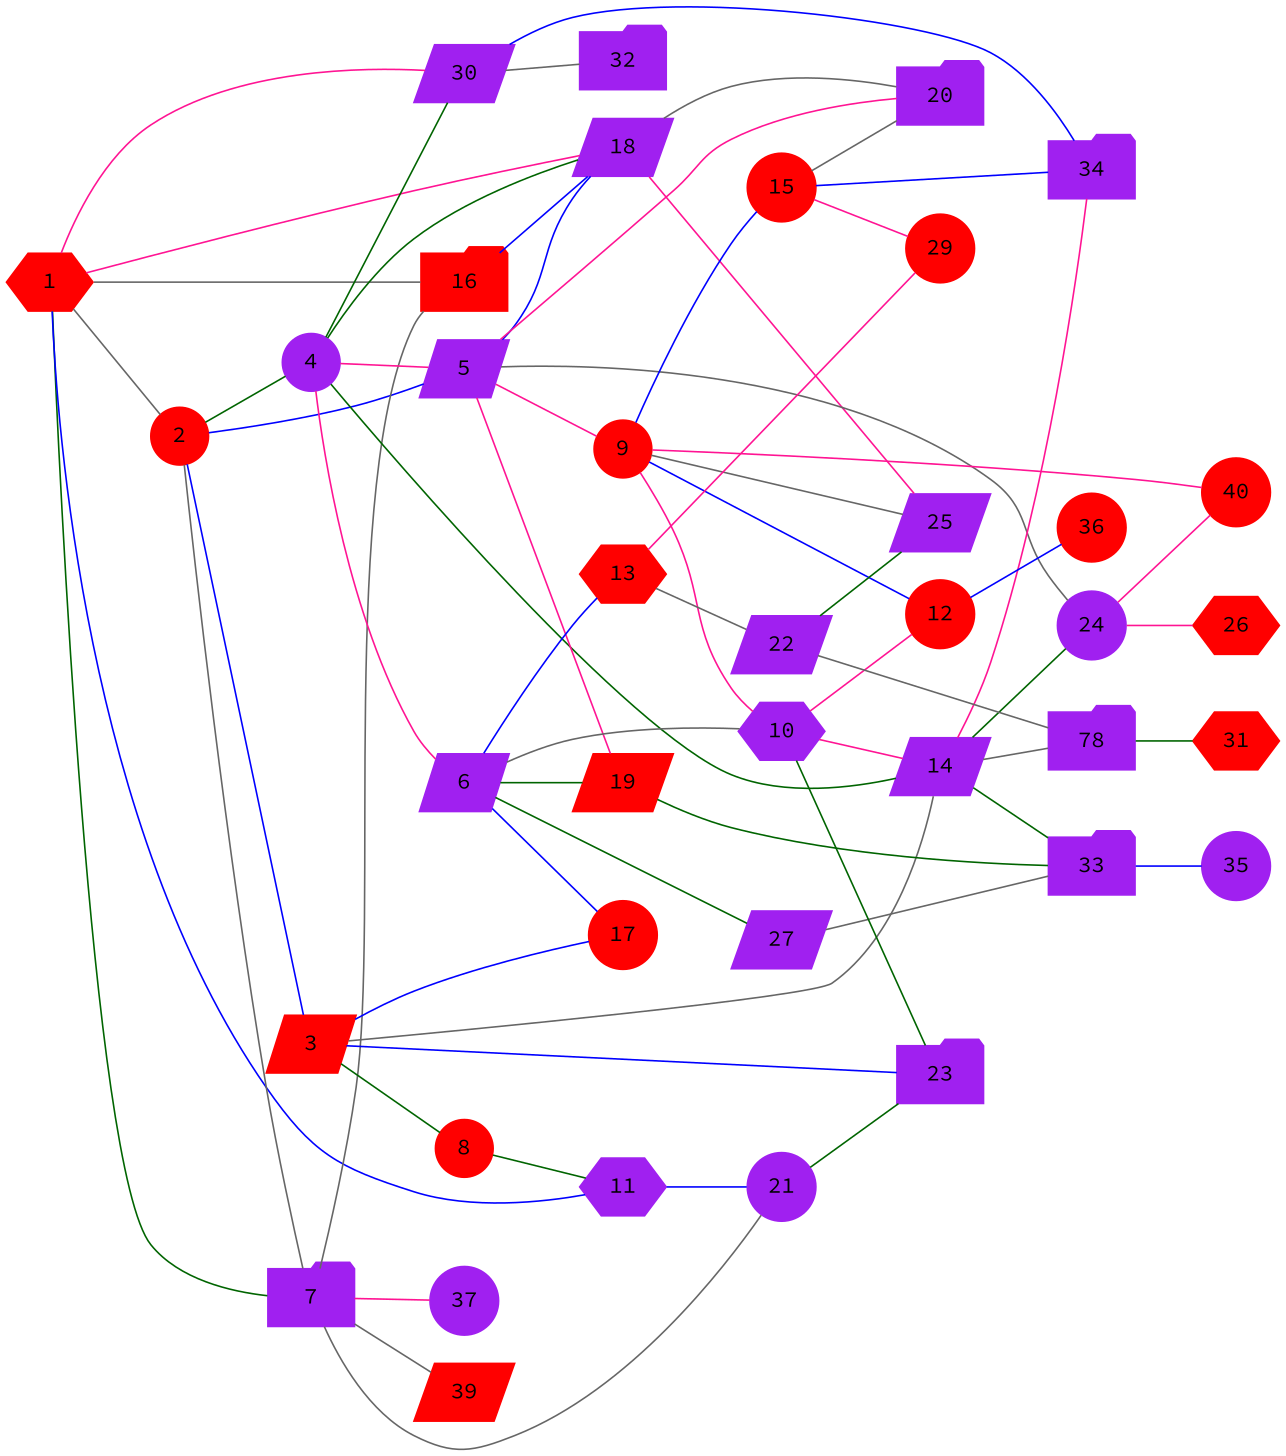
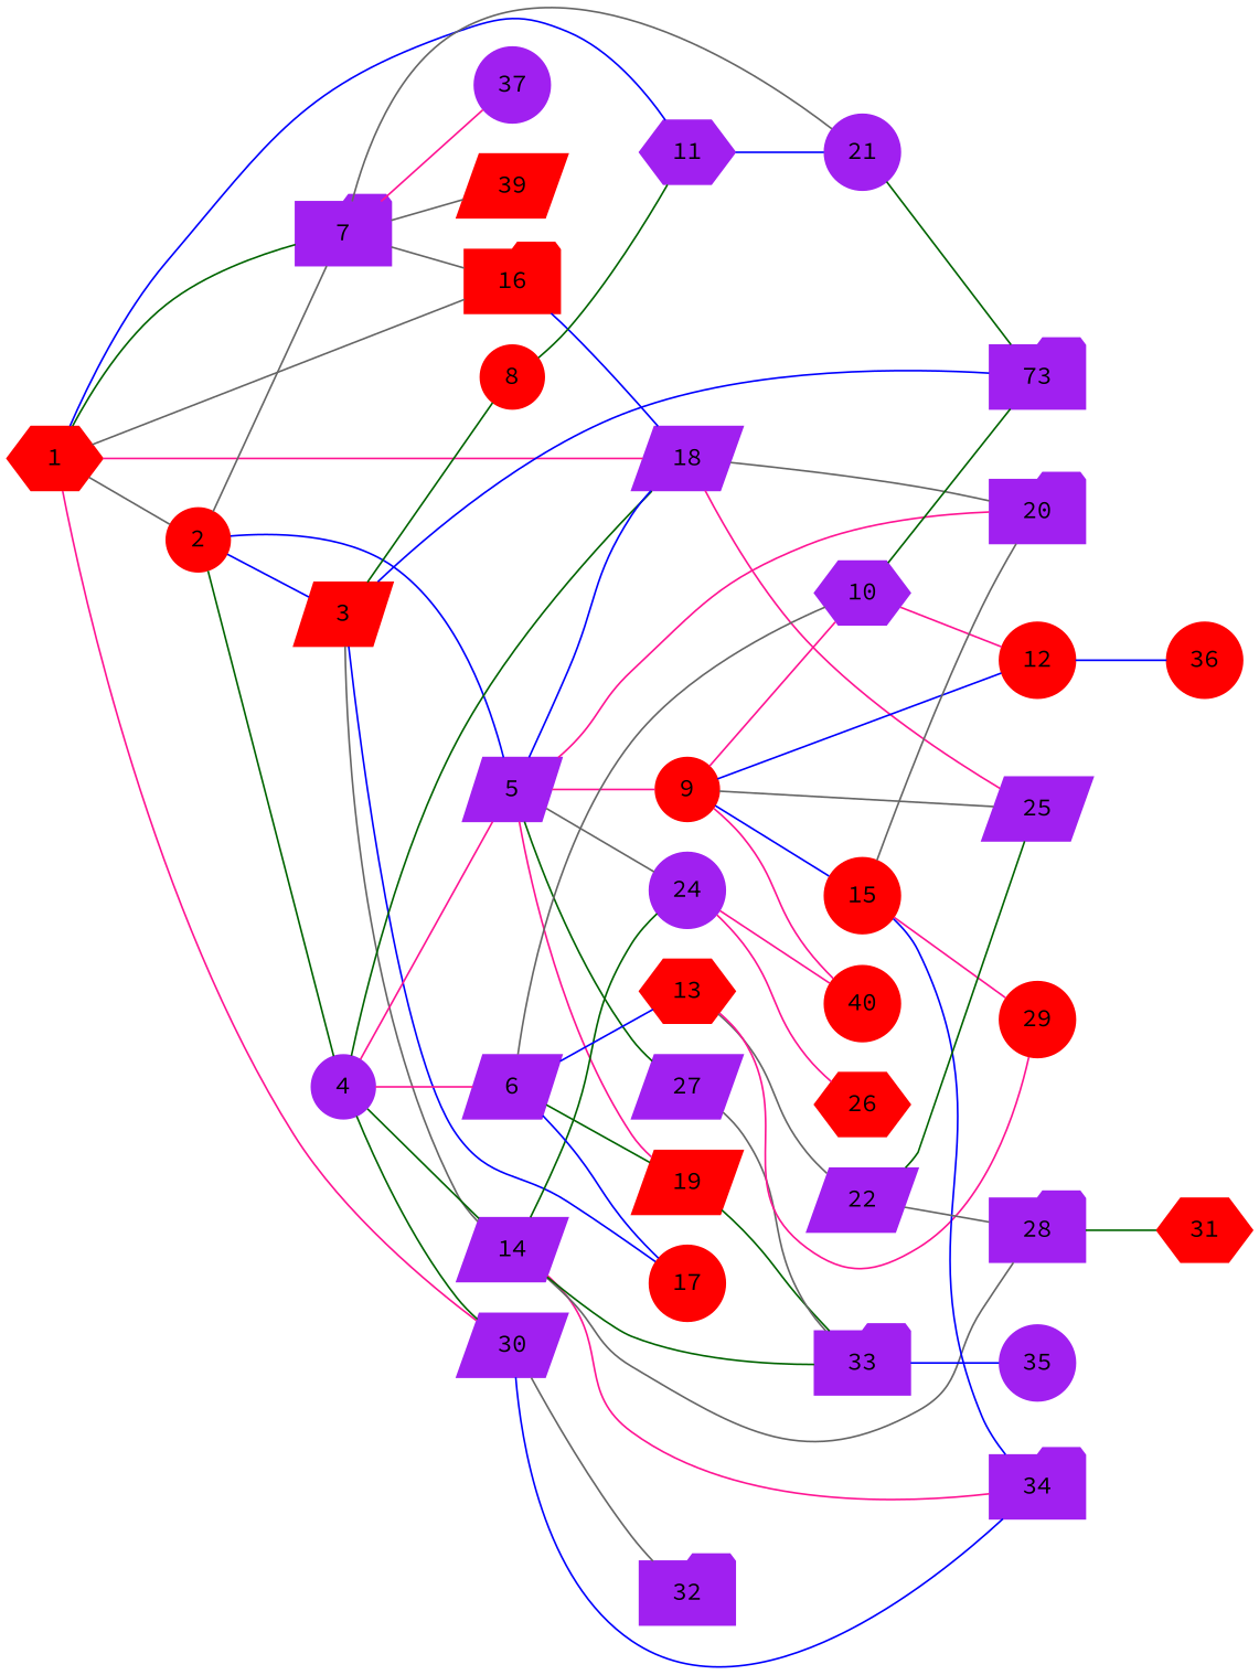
  graph {
    fontname="Source Code Pro"
    rankdir=LR
    node [color=purple fontname="Source Code Pro" shape=circle style=filled]
    edge [color=deeppink fontname="Source Code Pro" weight=1.0]
    1 [color=red shape=hexagon]
    2 [color=red]
    7 [shape=folder]
    11 [shape=hexagon]
    16 [color=red shape=folder]
    18 [shape=parallelogram]
    30 [shape=parallelogram]
    3 [color=red shape=parallelogram]
    4
    5 [shape=parallelogram]
    21
    37
    39 [color=red shape=parallelogram]
    20 [shape=folder]
    25 [shape=parallelogram]
    34 [shape=folder]
    32 [shape=folder]
    8 [color=red]
    14 [shape=parallelogram]
    17 [color=red]
-   23 [shape=folder]
+   23 [shape=folder label=73]
    6 [shape=parallelogram]
    9 [color=red]
    19 [color=red shape=parallelogram]
    24
    27 [shape=parallelogram]
-   28 [shape=folder label=78]
+   28 [shape=folder]
    33 [shape=folder]
    10 [shape=hexagon]
    13 [color=red shape=hexagon]
    12 [color=red]
    15 [color=red]
    40 [color=red]
    26 [color=red shape=hexagon]
    22 [shape=parallelogram]
    29 [color=red]
    36 [color=red]
    31 [color=red shape=hexagon]
    35
    1 -- 2 [color=gray40]
    1 -- 7 [color=darkgreen]
    1 -- 11 [color=blue]
    1 -- 16 [color=gray40]
    1 -- 18 [weight=2.0]
    1 -- 30
    2 -- 7 [color=gray40]
    2 -- 3 [color=blue]
    2 -- 4 [color=darkgreen]
    2 -- 5 [color=blue]
    7 -- 16 [color=gray40]
    7 -- 21 [color=gray40]
    7 -- 37
    7 -- 39 [color=gray40]
    11 -- 21 [color=blue]
    16 -- 18 [color=blue]
    18 -- 20 [color=gray40]
    18 -- 25
    30 -- 34 [color=blue]
    30 -- 32 [color=gray40]
    3 -- 8 [color=darkgreen]
    3 -- 14 [color=gray40]
    3 -- 17 [color=blue]
    3 -- 23 [color=blue weight=2.0]
    4 -- 18 [color=darkgreen]
    4 -- 30 [color=darkgreen weight=2.0]
    4 -- 5
    4 -- 14 [color=darkgreen]
    4 -- 6
    5 -- 18 [color=blue]
    5 -- 20 [weight=2.0]
    5 -- 9 [weight=2.0]
    5 -- 19
    5 -- 24 [color=gray40 weight=2.0]
-   6 -- 27 [color=darkgreen]
+   5 -- 27 [color=darkgreen]
    21 -- 23 [color=darkgreen]
    8 -- 11 [color=darkgreen]
    14 -- 34
    14 -- 24 [color=darkgreen]
    14 -- 28 [color=gray40]
    14 -- 33 [color=darkgreen]
    6 -- 17 [color=blue]
    6 -- 19 [color=darkgreen weight=2.0]
    6 -- 10 [color=gray40]
    6 -- 13 [color=blue]
    9 -- 25 [color=gray40]
    9 -- 10
    9 -- 12 [color=blue]
    9 -- 15 [color=blue]
    9 -- 40
    19 -- 33 [color=darkgreen]
    24 -- 40
    24 -- 26
    27 -- 33 [color=gray40]
    28 -- 31 [color=darkgreen]
    33 -- 35 [color=blue]
-   10 -- 14
    10 -- 23 [color=darkgreen]
    10 -- 12
    13 -- 22 [color=gray40]
    13 -- 29
    12 -- 36 [color=blue]
    15 -- 20 [color=gray40]
    15 -- 34 [color=blue weight=2.0]
    15 -- 29
    22 -- 25 [color=darkgreen]
    22 -- 28 [color=gray40]
  }
